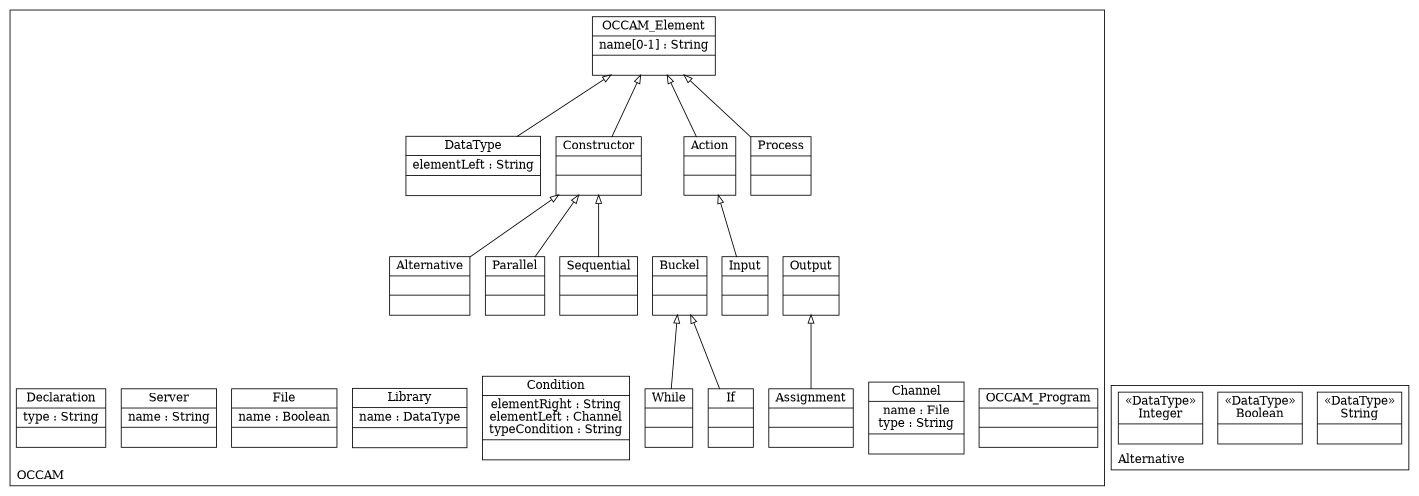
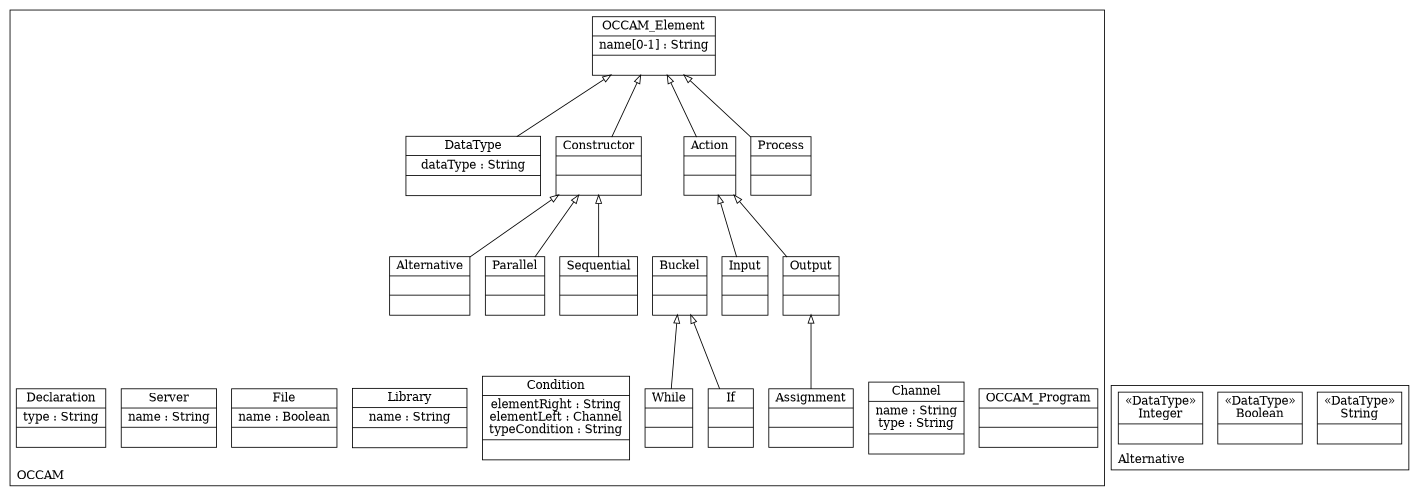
  digraph {
    compound=true
    labeljust=l
    labelloc=t
    nodeSep=0.75
    rankdir=BT
    node [shape=record]
    edge [arrowhead=onormal constraint=true group=OCCAM_Element minlen=2]
    n1 [label="{OCCAM_Program| | }"]
    n2 [label="{OCCAM_Element|name[0-1] : String| }"]
    n3 [label="{Process| | }"]
-   n4 [label="{Channel|name : File\ntype : String| }"]
+   n4 [label="{Channel|name : String\ntype : String| }"]
    n5 [label="{Action| | }"]
    n6 [label="{Assignment| | }"]
    n7 [label="{Input| | }"]
    n8 [label="{Output| | }"]
    n9 [label="{Constructor| | }"]
    n10 [label="{Buckel| | }"]
    n11 [label="{If| | }"]
    n12 [label="{While| | }"]
    n13 [label="{Condition|elementRight : String\nelementLeft : Channel\ntypeCondition : String| }"]
    n14 [label="{Sequential| | }"]
    n15 [label="{Parallel| | }"]
    n16 [label="{Alternative| | }"]
-   n17 [label="{DataType|elementLeft : String| }"]
-   n18 [label="{Library|name : DataType| }"]
+   n17 [label="{DataType|dataType : String| }"]
+   n18 [label="{Library|name : String| }"]
    n19 [label="{File|name : Boolean| }"]
    n20 [label="{Server|name : String| }"]
    n21 [label="{Declaration|type : String| }"]
    n22 [label="{&#171;DataType&#187;\nString|}"]
    n23 [label="{&#171;DataType&#187;\nBoolean|}"]
    n24 [label="{&#171;DataType&#187;\nInteger|}"]
    subgraph cluster_1 {
      color=black
      label=OCCAM
      n1
      n2
      n3
      n4
      n5
      n6
      n7
      n8
      n9
      n10
      n11
      n12
      n13
      n14
      n15
      n16
      n17
      n18
      n19
      n20
      n21
    }
    subgraph cluster_2 {
      color=black
      label=Alternative
      n22
      n23
      n24
    }
    n3 -> n2
    n5 -> n2
    n6 -> n8 [group=Action]
    n7 -> n5 [group=Action]
+   n8 -> n5 [group=Action]
    n9 -> n2
    n11 -> n10 [group=Buckel]
    n12 -> n10 [group=Buckel]
    n14 -> n9 [group=Constructor]
    n15 -> n9 [group=Constructor]
    n16 -> n9 [group=Constructor]
    n17 -> n2
  }
